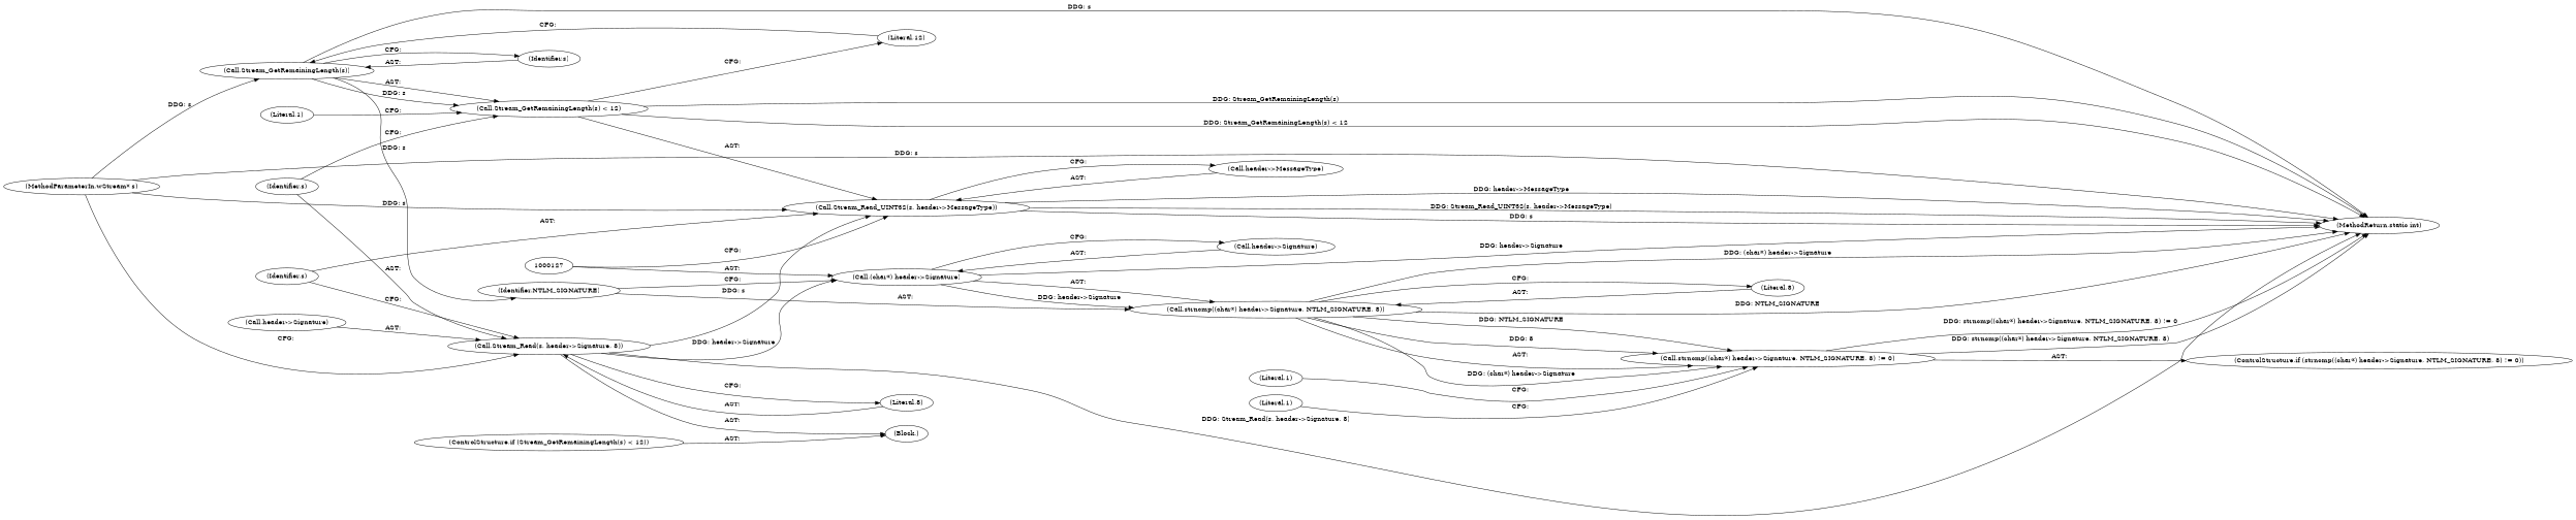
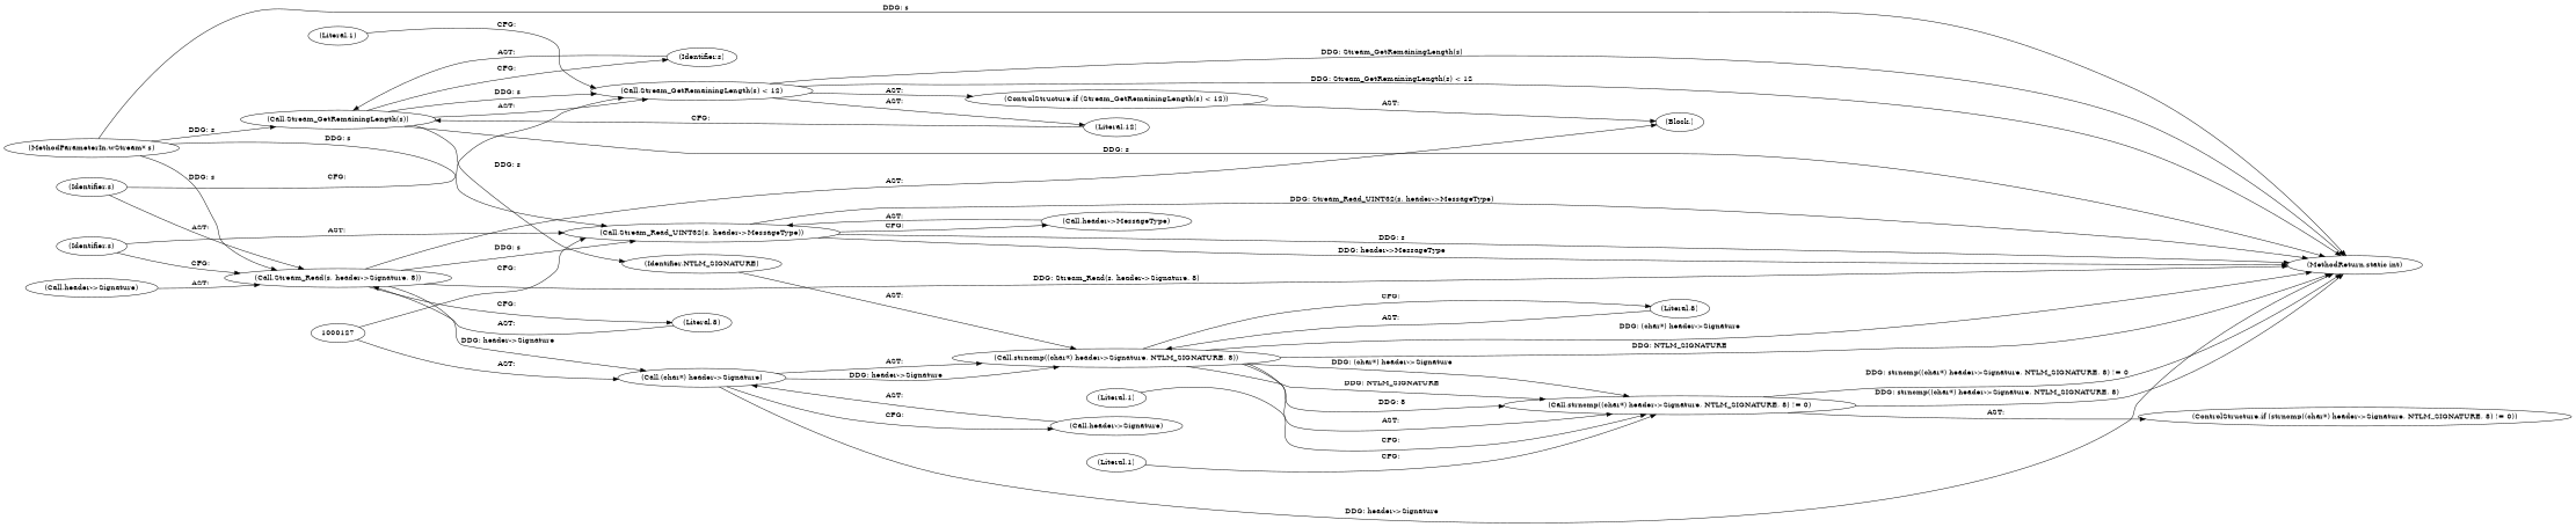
  digraph {
    rankdir=LR
    n1 [label="(Call,Stream_GetRemainingLength(s))"]
    n2 [label="(Call,Stream_GetRemainingLength(s) < 12)"]
    n3 [label="(MethodReturn,static int)"]
    n4 [label="(Identifier,s)"]
    n5 [label="(Identifier,NTLM_SIGNATURE)"]
    n6 [label="(ControlStructure,if (Stream_GetRemainingLength(s) < 12))"]
    n7 [label="(Literal,12)"]
    n8 [label="(Call,Stream_Read(s, header->Signature, 8))"]
    n9 [label="(Call,Stream_Read_UINT32(s, header->MessageType))"]
    n10 [label="(Call,(char*) header->Signature)"]
    n11 [label="(Literal,8)"]
    n12 [label="(Block,)"]
    n13 [label="(MethodParameterIn,wStream* s)"]
    n14 [label="(Call,header->MessageType)"]
    n15 [label="(Call,strncmp((char*) header->Signature, NTLM_SIGNATURE, 8))"]
    n16 [label="(Call,header->Signature)"]
    n17 [label="(Call,strncmp((char*) header->Signature, NTLM_SIGNATURE, 8) != 0)"]
    n18 [label="(Literal,8)"]
    n19 [label="(ControlStructure,if (strncmp((char*) header->Signature, NTLM_SIGNATURE, 8) != 0))"]
    n20 [label="(Literal,1)"]
    n21 [label="(Identifier,s)"]
    n22 [label="(Identifier,s)"]
    n23 [label="(Literal,1)"]
    n24 [label="(Literal,1)"]
    n25 [label="(Call,header->Signature)"]
    1000127
    n1 -> n2 [label="AST: "]
    n1 -> n2 [label="DDG: s"]
    n1 -> n3 [label="DDG: s"]
    n1 -> n4 [label="CFG: "]
    n1 -> n5 [label="DDG: s"]
    n2 -> n3 [label="DDG: Stream_GetRemainingLength(s) < 12"]
    n2 -> n3 [label="DDG: Stream_GetRemainingLength(s)"]
-   n2 -> n9 [label="AST: "]
-   n2 -> n7 [label="CFG: "]
+   n2 -> n6 [label="AST: "]
+   n2 -> n7 [label="AST: "]
    n4 -> n1 [label="AST: "]
-   n5 -> n10 [label="CFG: "]
    n5 -> n15 [label="AST: "]
    n6 -> n12 [label="AST: "]
    n7 -> n1 [label="CFG: "]
    n8 -> n3 [label="DDG: Stream_Read(s, header->Signature, 8)"]
    n8 -> n9 [label="DDG: s"]
    n8 -> n10 [label="DDG: header->Signature"]
    n8 -> n11 [label="CFG: "]
    n8 -> n12 [label="AST: "]
    n9 -> n3 [label="DDG: Stream_Read_UINT32(s, header->MessageType)"]
    n9 -> n3 [label="DDG: s"]
    n9 -> n3 [label="DDG: header->MessageType"]
    n9 -> n14 [label="CFG: "]
    n10 -> n3 [label="DDG: header->Signature"]
    n10 -> n15 [label="AST: "]
    n10 -> n15 [label="DDG: header->Signature"]
    n10 -> n16 [label="CFG: "]
    n11 -> n8 [label="AST: "]
    n13 -> n1 [label="DDG: s"]
    n13 -> n3 [label="DDG: s"]
-   n13 -> n8 [label="CFG: "]
+   n13 -> n8 [label="DDG: s"]
    n13 -> n9 [label="DDG: s"]
    n14 -> n9 [label="AST: "]
    n15 -> n3 [label="DDG: (char*) header->Signature"]
    n15 -> n3 [label="DDG: NTLM_SIGNATURE"]
    n15 -> n17 [label="AST: "]
    n15 -> n17 [label="DDG: (char*) header->Signature"]
    n15 -> n17 [label="DDG: NTLM_SIGNATURE"]
    n15 -> n17 [label="DDG: 8"]
    n15 -> n18 [label="CFG: "]
    n16 -> n10 [label="AST: "]
    n17 -> n3 [label="DDG: strncmp((char*) header->Signature, NTLM_SIGNATURE, 8)"]
    n17 -> n3 [label="DDG: strncmp((char*) header->Signature, NTLM_SIGNATURE, 8) != 0"]
    n17 -> n19 [label="AST: "]
    n18 -> n15 [label="AST: "]
    n20 -> n2 [label="CFG: "]
    n21 -> n2 [label="CFG: "]
    n21 -> n8 [label="AST: "]
    n22 -> n8 [label="CFG: "]
    n22 -> n9 [label="AST: "]
    n23 -> n17 [label="CFG: "]
    n24 -> n17 [label="CFG: "]
    n25 -> n8 [label="AST: "]
    1000127 -> n9 [label="CFG: "]
    1000127 -> n10 [label="AST: "]
  }
